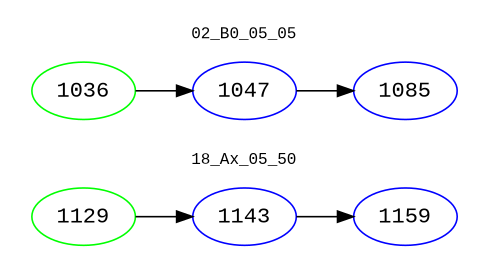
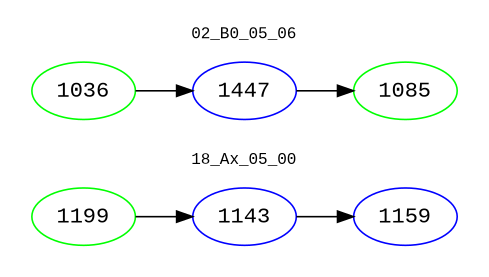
  digraph {
    fontname="Liberation Mono"
    rankdir=LR
    node [color=blue fontname="Liberation Mono"]
    edge [color=black fontname="Liberation Mono"]
-   n1 [color=green label=1129]
+   n1 [color=green label=1199]
    n2 [label=1143]
    n3 [label=1159]
    n4 [color=green label=1036]
-   n5 [label=1047]
-   n6 [label=1085]
+   n5 [label=1447]
+   n6 [color=green label=1085]
    subgraph cluster_1 {
      color=white
      fontsize=10
-     label="18_Ax_05_50"
+     label="18_Ax_05_00"
      n1
      n2
      n3
    }
    subgraph cluster_2 {
      color=white
      fontsize=10
-     label="02_B0_05_05"
+     label="02_B0_05_06"
      n4
      n5
      n6
    }
    n1 -> n2
    n2 -> n3
    n4 -> n5
    n5 -> n6
  }
